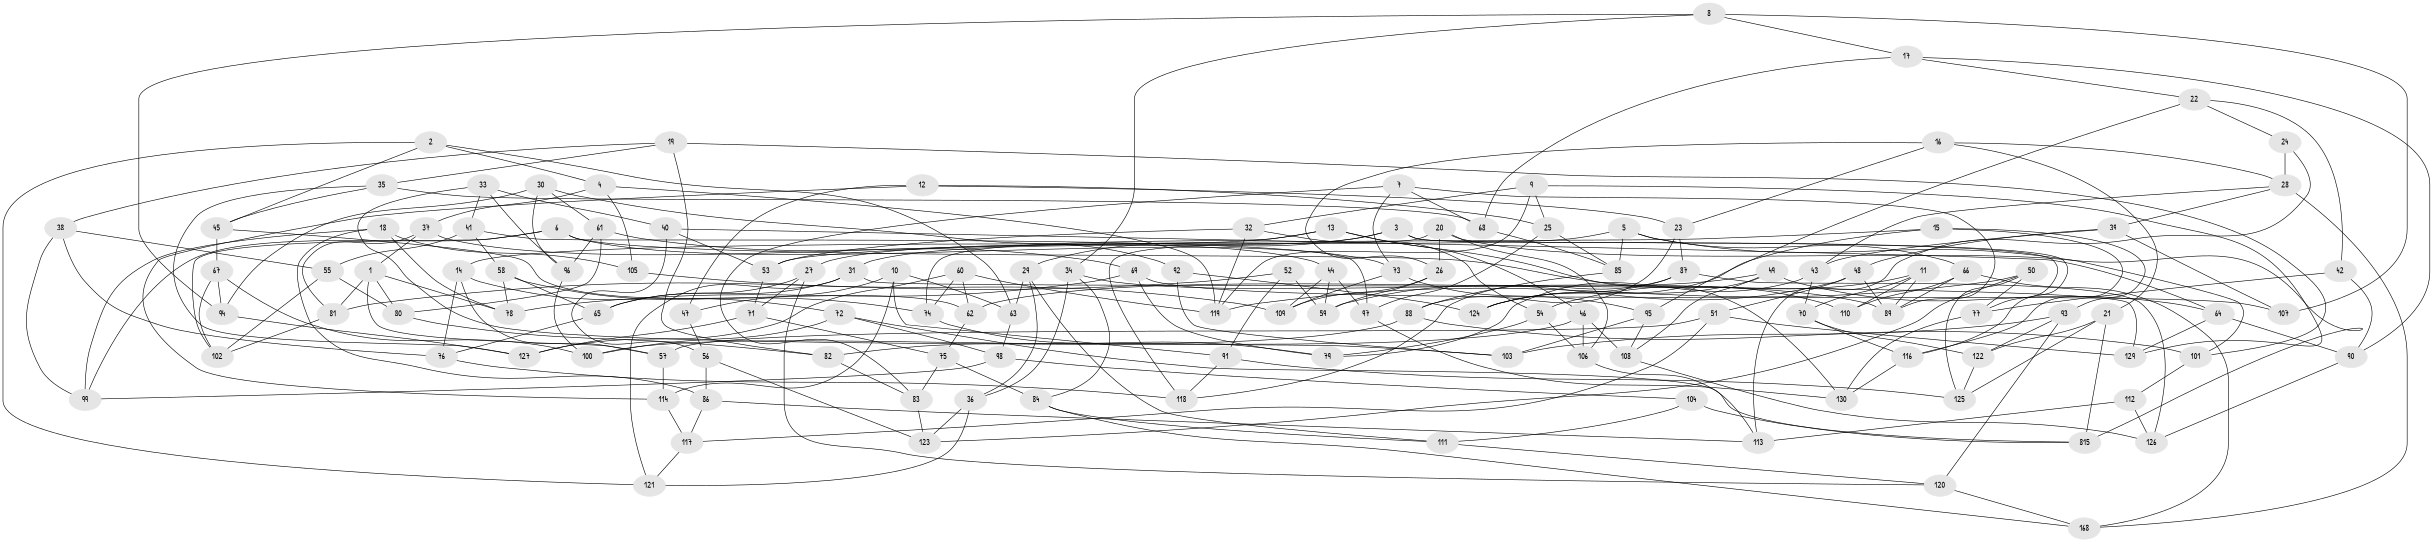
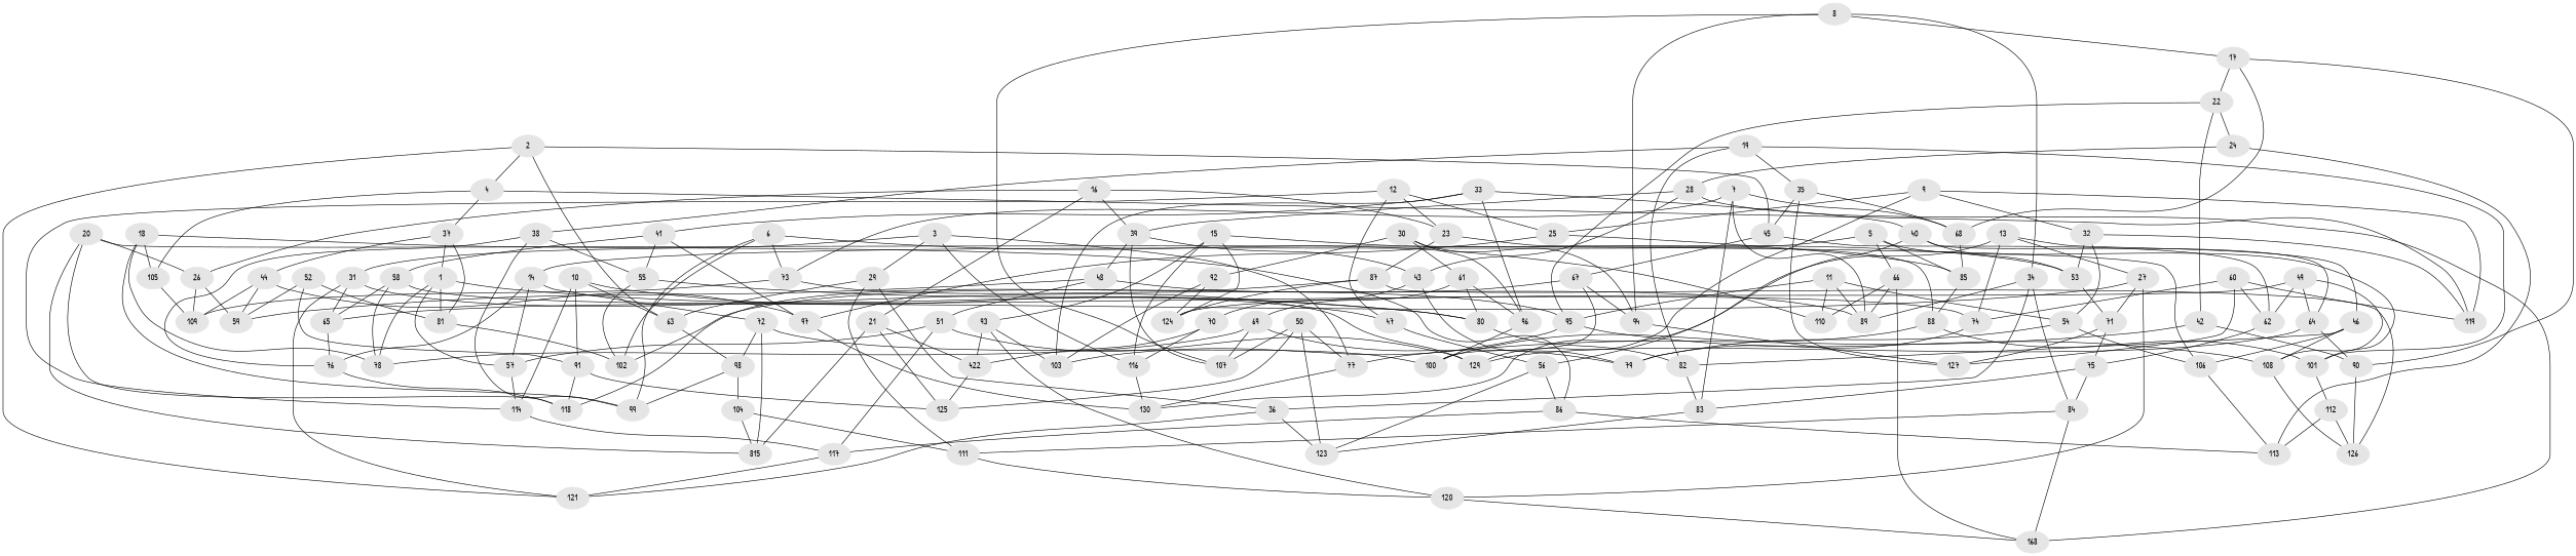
  graph {
    fontname="Patrick Hand"
    node [color=gray90 fontname="Patrick Hand" style=filled]
    edge [fontname="Patrick Hand"]
    1
    57
    78
    80
    81
    114
    82
    102
    2
    4
    45
    63
    121
    37
    105
    119
    62
    67
    98
    3
    29
    31
    77
    116
    36
    111
    129
    65
    130
    44
    109
    5
    14
    66
    85
    101
    72
    76
    110
    89
    n41 [label=168]
    88
    112
    6
    73
    99
    95
    7
    68
    83
    123
    8
    17
    34
    94
    107
    22
    90
    84
    127
    9
    25
    32
    97
    54
    53
    10
    47
    91
    56
    118
    125
    117
    11
    70
    106
    79
-   122
+   122 [label=422]
    12
    23
    87
    13
    27
    46
    74
    71
    120
    108
    n89 [label=815]
    100
    15
    93
    124
    103
    16
    21
    26
    28
    59
    39
    43
    24
    42
    126
    18
    86
    113
    19
    35
    38
    55
    20
    48
    75
    30
    61
    92
    96
    69
    33
    40
    41
    64
    58
    51
    49
    50
    52
    60
    104
    1 -- 57
    1 -- 78
    1 -- 80
    1 -- 81
    57 -- 114
    80 -- 82
    81 -- 102
    114 -- 117
    82 -- 83
    2 -- 4
    2 -- 45
    2 -- 63
    2 -- 121
    4 -- 37
    4 -- 105
    4 -- 119
    45 -- 62
    45 -- 67
    63 -- 98
    37 -- 1
    37 -- 81
    37 -- 44
    105 -- 109
    62 -- 75
    67 -- 102
    67 -- 94
    67 -- 100
    98 -- 99
    98 -- 104
    3 -- 29
    3 -- 31
    3 -- 77
    3 -- 116
    29 -- 63
    29 -- 36
    29 -- 111
    31 -- 121
    31 -- 129
    31 -- 65
    77 -- 130
    116 -- 130
    36 -- 121
    36 -- 123
    111 -- 120
    65 -- 76
    44 -- 109
    44 -- 97
    44 -- 59
    5 -- 14
    5 -- 66
    5 -- 85
    5 -- 101
    14 -- 57
    14 -- 72
    14 -- 76
    66 -- 110
    66 -- 89
    66 -- n41
    85 -- 88
    101 -- 112
    72 -- 98
    72 -- n89
    72 -- 100
    76 -- 118
    88 -- 101
    88 -- 100
    112 -- 126
    112 -- 113
    6 -- 102
    6 -- 110
    6 -- 73
    6 -- 99
    73 -- 109
    73 -- 95
    95 -- 108
    95 -- 103
    7 -- 89
    7 -- 73
    7 -- 68
    7 -- 83
    68 -- 85
    83 -- 123
    8 -- 17
    8 -- 34
    8 -- 94
    8 -- 107
    17 -- 68
    17 -- 22
    17 -- 90
    34 -- 36
    34 -- 89
    34 -- 84
    94 -- 127
    22 -- 95
    22 -- 24
    22 -- 42
    90 -- 126
    84 -- 111
    84 -- n41
    9 -- 119
    9 -- 129
    9 -- 25
    9 -- 32
    25 -- 85
    25 -- 97
    32 -- 119
    32 -- 54
    32 -- 53
    97 -- 130
    54 -- 106
    54 -- 79
    53 -- 71
    10 -- 114
    10 -- 63
    10 -- 47
    10 -- 91
    47 -- 56
    91 -- 118
    91 -- 125
    56 -- 123
    56 -- 86
    117 -- 121
    11 -- 110
    11 -- 89
    11 -- 54
-   11 -- 70
+   11 -- 95
    70 -- 116
    70 -- 122
    106 -- 113
    122 -- 125
    12 -- 114
    12 -- 25
    12 -- 47
    12 -- 23
    23 -- 88
    23 -- 87
    87 -- 118
    87 -- 124
    87 -- 126
    13 -- 130
    13 -- 27
    13 -- 46
    13 -- 74
    27 -- 65
    27 -- 71
    27 -- 120
    46 -- 82
    46 -- 106
    46 -- 108
    74 -- 79
    71 -- 127
    71 -- 75
    120 -- n41
    108 -- 126
    15 -- 116
    15 -- 53
    15 -- 93
    15 -- 124
    93 -- 122
    93 -- 120
    93 -- 103
    16 -- 23
    16 -- 21
    16 -- 26
-   16 -- 28
+   16 -- 39
    21 -- 125
    21 -- 122
    21 -- n89
    26 -- 109
    26 -- 59
    28 -- n41
    28 -- 39
    28 -- 43
    39 -- 107
    39 -- 43
    39 -- 48
    43 -- 70
    43 -- 79
    24 -- 28
    24 -- 113
    42 -- 77
    42 -- 90
    18 -- 78
    18 -- 105
    18 -- 99
    18 -- 86
    86 -- 117
    86 -- 113
    19 -- 82
    19 -- 101
    19 -- 35
    19 -- 38
    35 -- 45
    35 -- 68
    35 -- 127
    38 -- 76
    38 -- 99
    38 -- 55
    55 -- 80
    55 -- 102
    20 -- 118
    20 -- 106
    20 -- n89
    20 -- 26
    48 -- 89
    48 -- 59
    48 -- 51
    75 -- 83
    75 -- 84
    30 -- 94
    30 -- 61
    30 -- 92
    30 -- 96
    61 -- 80
    61 -- 96
    61 -- 69
    92 -- 124
    92 -- 103
    96 -- 100
    69 -- 78
    69 -- 107
    69 -- 79
    33 -- 103
    33 -- 96
    33 -- 40
    33 -- 41
    40 -- 53
    40 -- 56
    40 -- 64
    41 -- 97
    41 -- 55
    41 -- 58
    64 -- 129
    64 -- 90
    58 -- 78
    58 -- 65
    58 -- 74
    51 -- 57
    51 -- 129
    51 -- 117
    49 -- 62
    49 -- 108
    49 -- 124
    49 -- 64
    50 -- 77
    50 -- 123
-   50 -- 119
+   50 -- 107
    50 -- 125
    52 -- 81
    52 -- 91
    52 -- 59
    60 -- 119
    60 -- 62
    60 -- 127
    60 -- 74
    104 -- 111
    104 -- n89
  }
